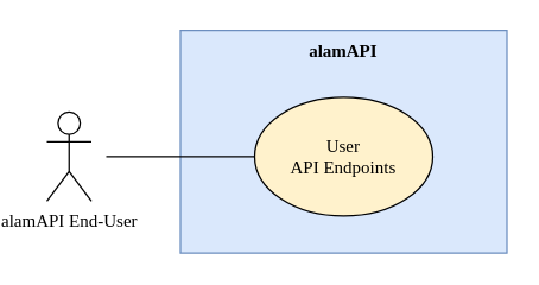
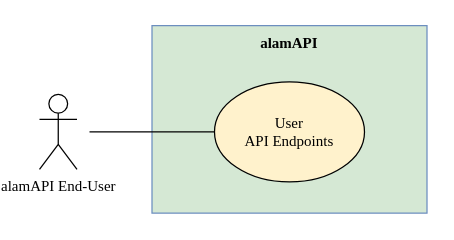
  <mxCell id="0" />
  <mxCell id="1" parent="0" />
- <mxCell id="2" value="&lt;b&gt;alamAPI&lt;/b&gt;" style="rounded=0;whiteSpace=wrap;html=1;fontFamily=CMU;fontSource=https%3A%2F%2Ffontlibrary.org%2F%2Fface%2Fcmu-serif;verticalAlign=top;fillColor=#dae8fc;strokeColor=#6c8ebf;" vertex="1" parent="1"><mxGeometry x="110" y="20" width="220" height="150" as="geometry" /></mxCell>
+ <mxCell id="2" value="&lt;b&gt;alamAPI&lt;/b&gt;" style="rounded=0;whiteSpace=wrap;html=1;fontFamily=CMU;fontSource=https%3A%2F%2Ffontlibrary.org%2F%2Fface%2Fcmu-serif;verticalAlign=top;fillColor=#d5e8d4;strokeColor=#6c8ebf;" vertex="1" parent="1"><mxGeometry x="110" y="20" width="220" height="150" as="geometry" /></mxCell>
  <mxCell id="3" style="edgeStyle=none;html=1;entryX=0;entryY=0.5;entryDx=0;entryDy=0;fontFamily=CMU;fontSource=https%3A%2F%2Ffontlibrary.org%2F%2Fface%2Fcmu-serif;endArrow=none;endFill=0;" edge="1" parent="1" target="5"><mxGeometry relative="1" as="geometry"><mxPoint x="60" y="105" as="sourcePoint" /></mxGeometry></mxCell>
  <mxCell id="4" value="alamAPI End-User" style="shape=umlActor;verticalLabelPosition=bottom;verticalAlign=top;html=1;outlineConnect=0;fontFamily=CMU;fontSource=https%3A%2F%2Ffontlibrary.org%2F%2Fface%2Fcmu-serif;" vertex="1" parent="1"><mxGeometry x="20" y="75" width="30" height="60" as="geometry" /></mxCell>
  <mxCell id="5" value="User&lt;br&gt;API Endpoints" style="ellipse;whiteSpace=wrap;html=1;fontFamily=CMU;fontSource=https%3A%2F%2Ffontlibrary.org%2F%2Fface%2Fcmu-serif;fillColor=#fff2cc;strokeColor=#000000;" vertex="1" parent="1"><mxGeometry x="160" y="65" width="120" height="80" as="geometry" /></mxCell>
